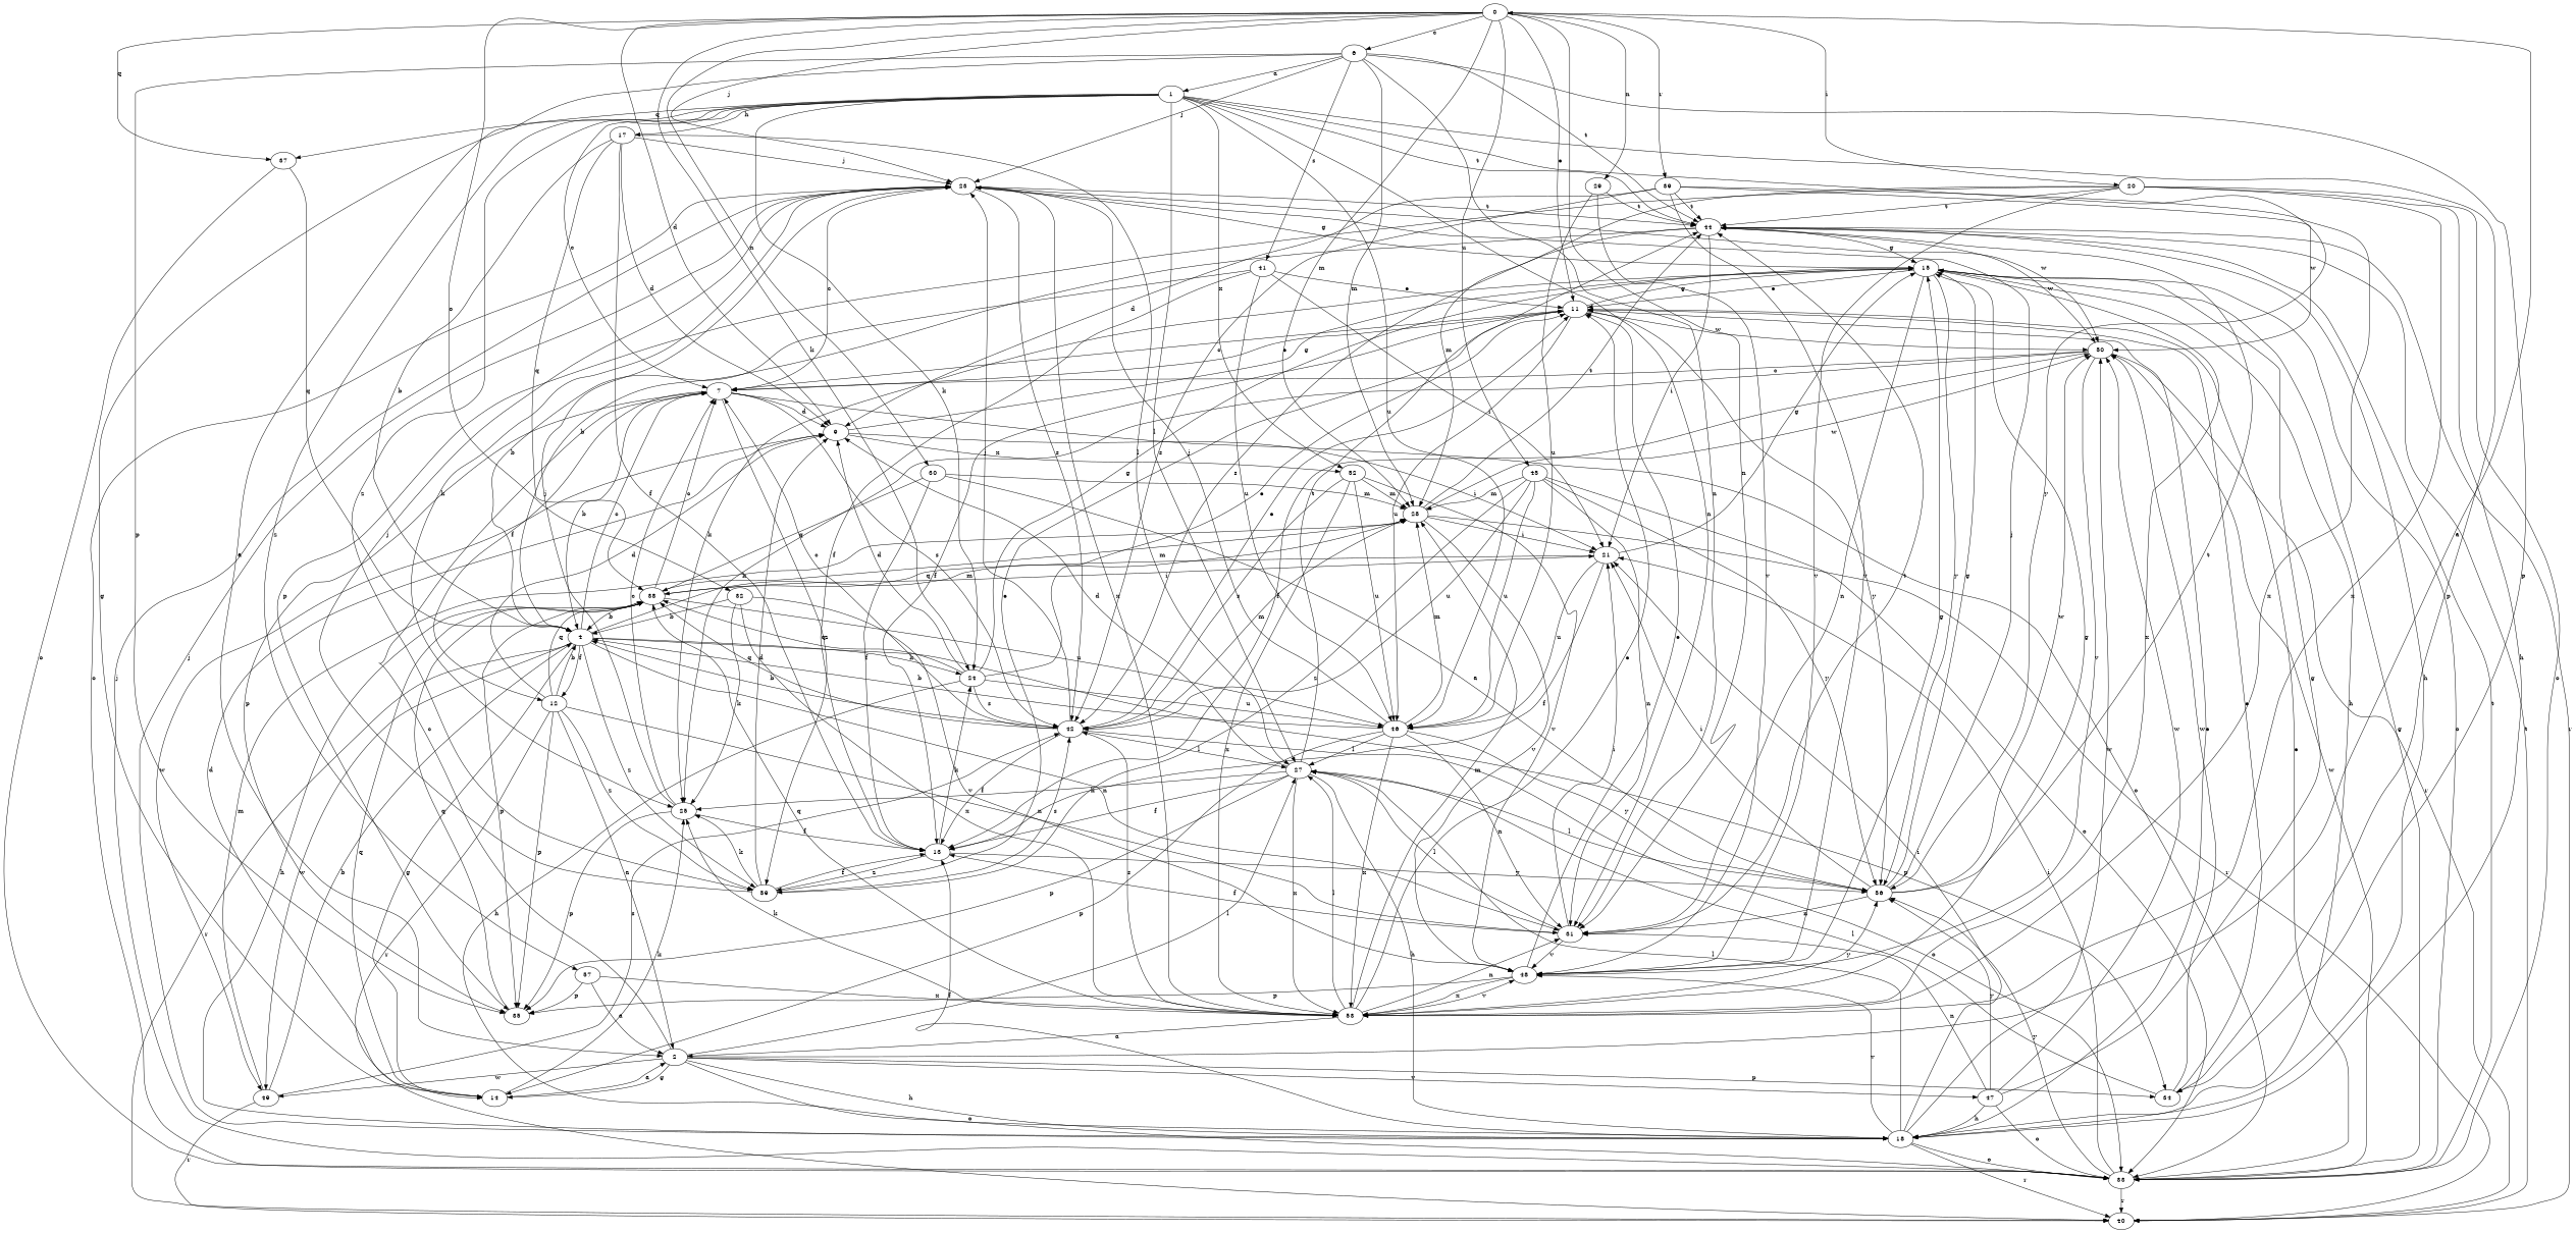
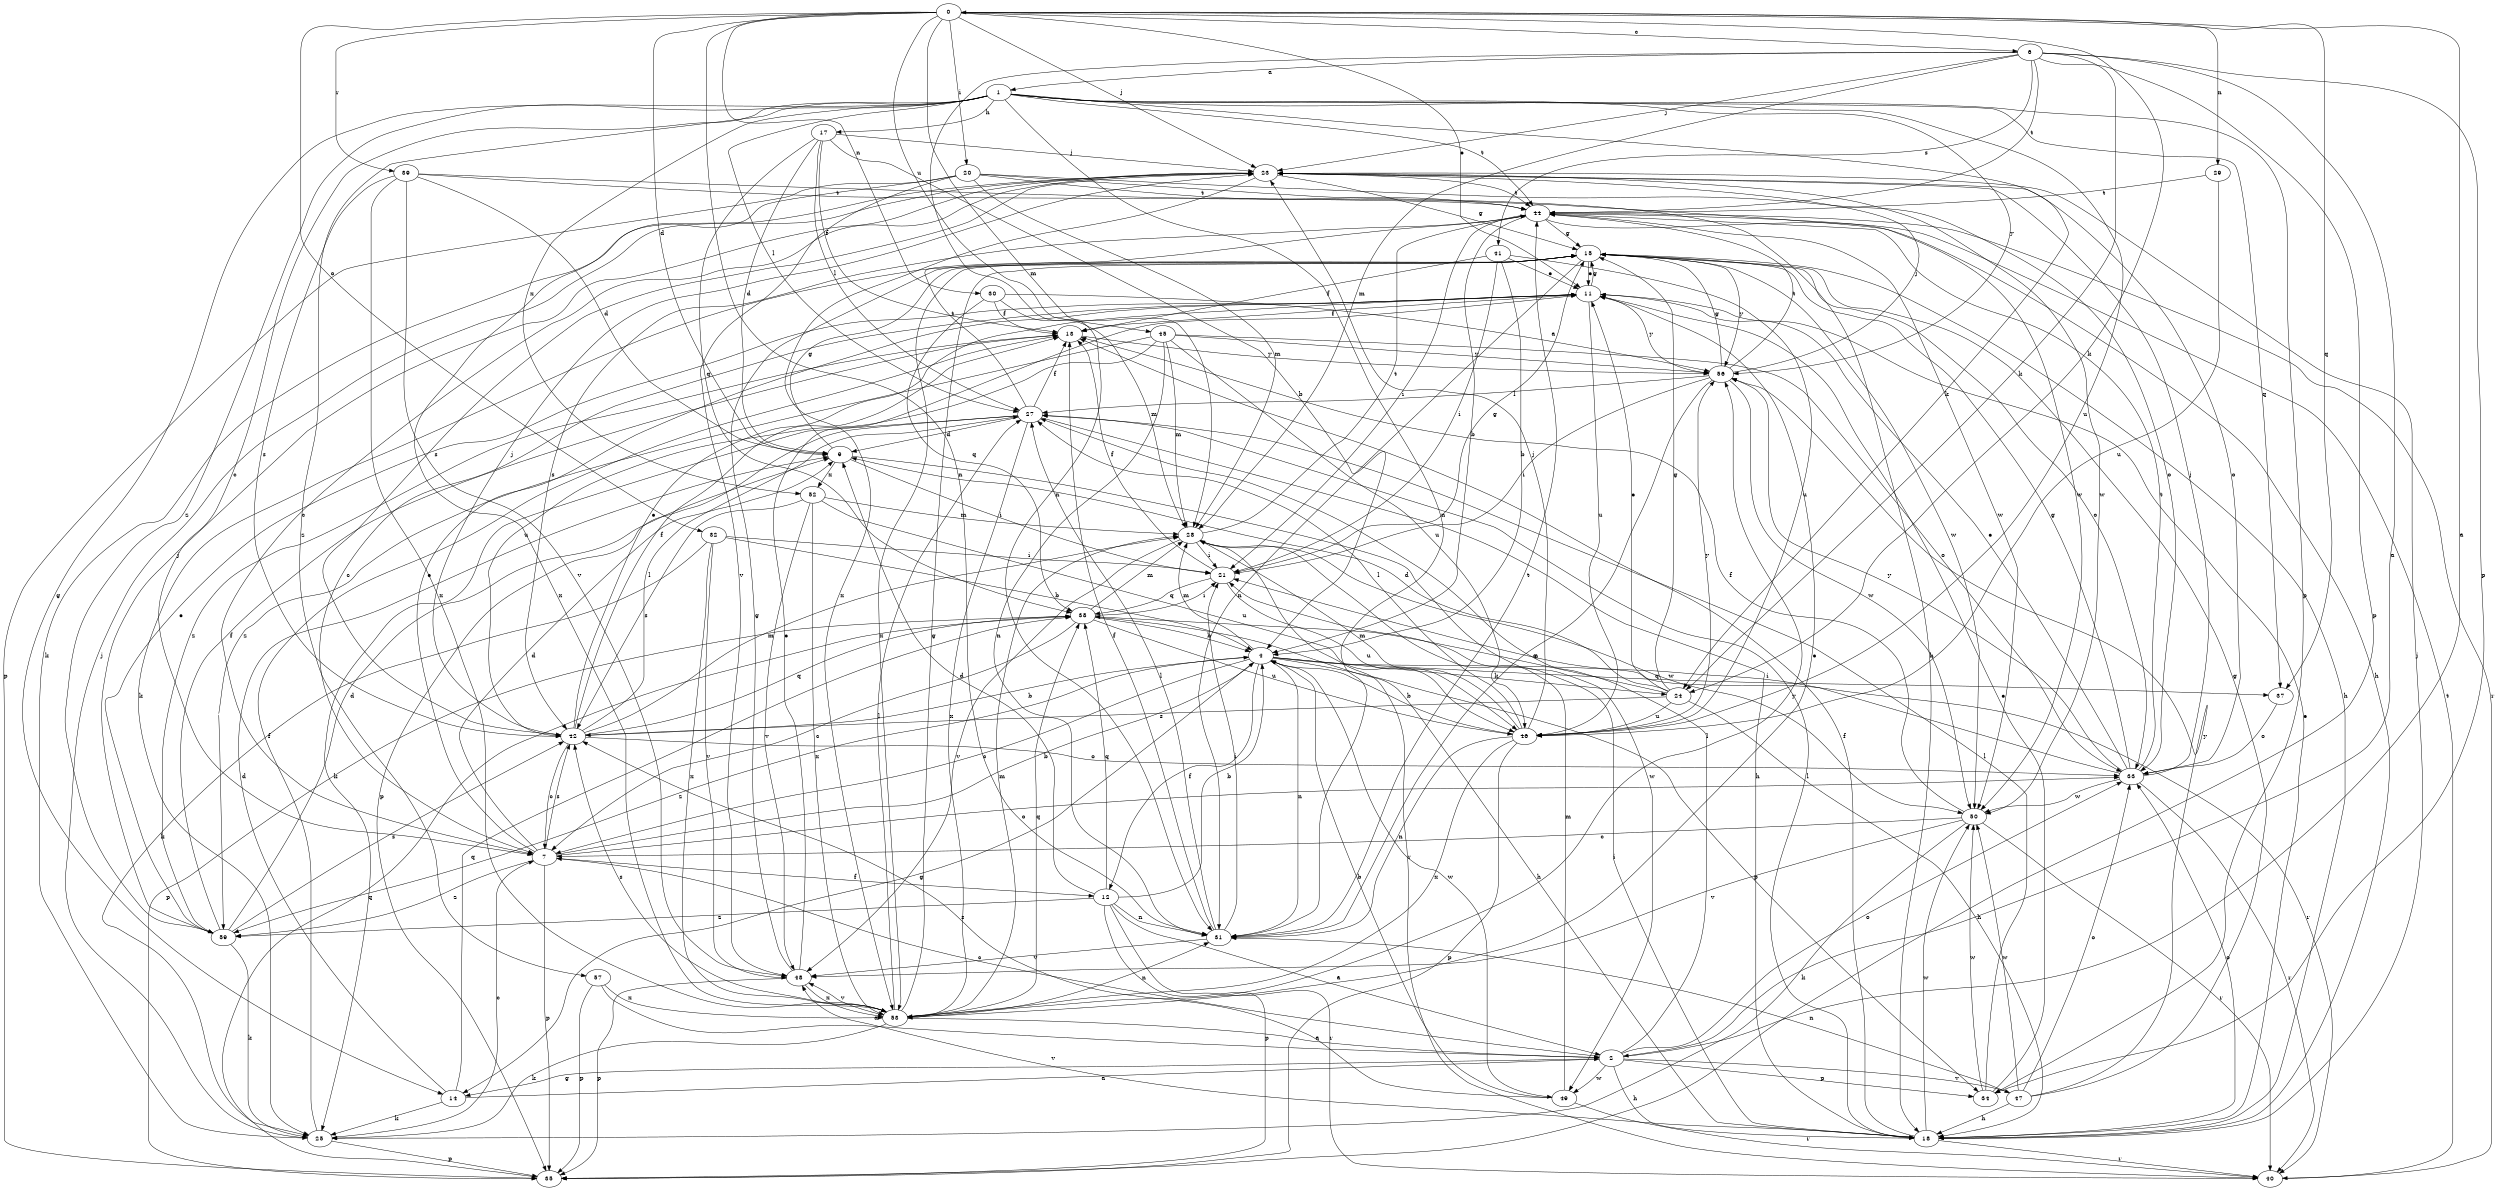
  strict digraph {
    0
    6
    9
    11
    20
    23
    24
    28
    29
    30
    31
    32
    37
    39
    45
    1
    34
    44
    2
    35
    41
    52
    49
    15
    21
    7
    46
    56
    13
    18
    33
    53
    48
    42
    25
    50
    38
    40
    27
    4
    59
    14
    17
    57
    12
    47
    0 -> 6 [label=c]
    0 -> 9 [label=d]
    0 -> 11 [label=e]
    0 -> 20 [label=i]
    0 -> 23 [label=j]
    0 -> 24 [label=k]
    0 -> 28 [label=m]
    0 -> 29 [label=n]
    0 -> 30 [label=n]
    0 -> 31 [label=n]
    0 -> 32 [label=o]
    0 -> 37 [label=q]
    0 -> 39 [label=r]
    0 -> 45 [label=u]
    6 -> 23 [label=j]
-   13 -> 24 [label=k]
+   6 -> 24 [label=k]
    6 -> 28 [label=m]
    6 -> 31 [label=n]
    6 -> 1 [label=a]
    6 -> 34 [label=p]
    6 -> 44 [label=t]
    6 -> 2 [label=a]
    6 -> 35 [label=p]
    6 -> 41 [label=s]
    9 -> 52 [label=x]
    9 -> 49 [label=w]
    9 -> 15 [label=g]
    9 -> 21 [label=i]
    11 -> 15 [label=g]
    11 -> 7 [label=c]
    11 -> 46 [label=u]
    11 -> 56 [label=y]
    11 -> 13 [label=f]
    20 -> 28 [label=m]
    20 -> 44 [label=t]
    20 -> 35 [label=p]
    20 -> 18 [label=h]
    20 -> 33 [label=o]
    20 -> 53 [label=x]
    20 -> 48 [label=v]
    23 -> 44 [label=t]
    23 -> 15 [label=g]
    23 -> 7 [label=c]
    23 -> 33 [label=o]
    23 -> 53 [label=x]
    23 -> 42 [label=s]
    23 -> 25 [label=k]
    23 -> 50 [label=w]
    24 -> 9 [label=d]
    24 -> 11 [label=e]
    24 -> 15 [label=g]
    24 -> 46 [label=u]
    24 -> 18 [label=h]
    24 -> 42 [label=s]
    24 -> 38 [label=q]
    28 -> 44 [label=t]
    28 -> 21 [label=i]
    28 -> 48 [label=v]
    28 -> 50 [label=w]
    28 -> 40 [label=r]
    29 -> 44 [label=t]
    29 -> 46 [label=u]
-   29 -> 48 [label=v]
    30 -> 28 [label=m]
    30 -> 56 [label=a]
    30 -> 13 [label=f]
    30 -> 38 [label=q]
    31 -> 44 [label=t]
    31 -> 21 [label=i]
    31 -> 13 [label=f]
    31 -> 48 [label=v]
    31 -> 27 [label=l]
+   32 -> 21 [label=i]
    32 -> 53 [label=x]
    32 -> 48 [label=v]
    32 -> 25 [label=k]
    32 -> 4 [label=b]
    37 -> 33 [label=o]
    39 -> 9 [label=d]
    39 -> 44 [label=t]
    39 -> 53 [label=x]
    39 -> 48 [label=v]
    39 -> 42 [label=s]
    39 -> 50 [label=w]
    45 -> 28 [label=m]
    45 -> 31 [label=n]
    45 -> 46 [label=u]
    45 -> 56 [label=y]
    45 -> 33 [label=o]
    45 -> 42 [label=u]
    45 -> 59 [label=z]
    1 -> 24 [label=k]
    1 -> 31 [label=n]
    1 -> 37 [label=q]
    1 -> 34 [label=p]
    1 -> 44 [label=t]
    1 -> 52 [label=x]
    1 -> 7 [label=c]
    1 -> 46 [label=u]
    1 -> 56 [label=y]
    1 -> 27 [label=l]
    1 -> 59 [label=z]
    1 -> 14 [label=g]
    1 -> 17 [label=h]
    1 -> 57 [label=z]
    34 -> 11 [label=e]
    34 -> 50 [label=w]
    34 -> 27 [label=l]
    44 -> 15 [label=g]
    44 -> 21 [label=i]
    44 -> 18 [label=h]
    44 -> 42 [label=s]
    44 -> 50 [label=w]
    44 -> 40 [label=r]
    44 -> 4 [label=b]
    2 -> 0 [label=a]
    2 -> 34 [label=p]
    2 -> 49 [label=w]
    2 -> 7 [label=c]
    2 -> 18 [label=h]
    2 -> 33 [label=o]
    2 -> 27 [label=l]
    2 -> 14 [label=g]
    2 -> 47 [label=v]
    35 -> 38 [label=q]
    41 -> 11 [label=e]
    41 -> 21 [label=i]
    41 -> 46 [label=u]
    41 -> 13 [label=f]
    41 -> 4 [label=b]
    52 -> 28 [label=m]
    52 -> 46 [label=u]
    52 -> 53 [label=x]
    52 -> 48 [label=v]
    52 -> 42 [label=s]
    49 -> 28 [label=m]
    49 -> 42 [label=s]
    49 -> 40 [label=r]
    49 -> 4 [label=b]
    15 -> 11 [label=e]
    15 -> 31 [label=n]
    15 -> 56 [label=y]
    15 -> 18 [label=h]
    15 -> 33 [label=o]
    15 -> 53 [label=x]
    15 -> 25 [label=k]
-   11 -> 50 [label=w]
+   15 -> 50 [label=w]
    21 -> 15 [label=g]
    21 -> 46 [label=u]
    21 -> 13 [label=f]
    21 -> 38 [label=q]
    7 -> 9 [label=d]
    7 -> 11 [label=e]
    7 -> 35 [label=p]
    7 -> 33 [label=o]
    7 -> 42 [label=s]
    7 -> 4 [label=b]
    7 -> 59 [label=z]
    7 -> 12 [label=f]
    46 -> 23 [label=j]
    46 -> 28 [label=m]
    46 -> 31 [label=n]
-   46 -> 14 [label=p]
+   46 -> 35 [label=p]
    46 -> 56 [label=y]
    46 -> 53 [label=x]
    46 -> 27 [label=l]
    46 -> 4 [label=b]
    56 -> 23 [label=j]
    56 -> 31 [label=n]
    56 -> 44 [label=t]
    56 -> 15 [label=g]
    56 -> 21 [label=i]
    56 -> 50 [label=w]
    56 -> 27 [label=l]
    13 -> 56 [label=y]
    13 -> 59 [label=z]
    18 -> 11 [label=e]
    18 -> 23 [label=j]
    18 -> 21 [label=i]
    18 -> 13 [label=f]
    18 -> 33 [label=o]
    18 -> 48 [label=v]
    18 -> 50 [label=w]
    18 -> 40 [label=r]
    18 -> 27 [label=l]
    33 -> 11 [label=e]
    33 -> 23 [label=j]
    33 -> 44 [label=t]
    33 -> 15 [label=g]
    33 -> 21 [label=i]
    33 -> 56 [label=y]
    33 -> 50 [label=w]
    33 -> 40 [label=r]
    53 -> 11 [label=e]
    53 -> 28 [label=m]
    53 -> 31 [label=n]
    53 -> 2 [label=a]
    53 -> 15 [label=g]
    53 -> 56 [label=y]
    53 -> 48 [label=v]
    53 -> 42 [label=s]
    53 -> 25 [label=k]
    53 -> 38 [label=q]
    53 -> 27 [label=l]
    48 -> 11 [label=e]
    48 -> 35 [label=p]
    48 -> 15 [label=g]
    48 -> 53 [label=x]
    42 -> 11 [label=e]
    42 -> 23 [label=j]
    42 -> 28 [label=m]
    42 -> 7 [label=c]
    42 -> 13 [label=f]
    42 -> 33 [label=o]
    42 -> 38 [label=q]
    42 -> 27 [label=l]
    42 -> 4 [label=b]
    25 -> 23 [label=j]
    25 -> 35 [label=p]
    25 -> 7 [label=c]
    25 -> 13 [label=f]
    50 -> 7 [label=c]
    50 -> 13 [label=f]
    50 -> 48 [label=v]
    50 -> 25 [label=k]
    50 -> 40 [label=r]
    38 -> 28 [label=m]
    38 -> 35 [label=p]
    38 -> 21 [label=i]
    38 -> 7 [label=c]
    38 -> 46 [label=u]
    38 -> 18 [label=h]
    38 -> 4 [label=b]
    40 -> 44 [label=t]
    27 -> 9 [label=d]
    27 -> 44 [label=t]
    27 -> 35 [label=p]
    27 -> 13 [label=f]
    27 -> 18 [label=h]
    27 -> 53 [label=x]
    27 -> 25 [label=k]
    4 -> 24 [label=k]
    4 -> 28 [label=m]
    4 -> 31 [label=n]
-   37 -> 4 [label=q]
+   4 -> 37 [label=q]
    4 -> 34 [label=p]
    4 -> 49 [label=w]
    4 -> 7 [label=c]
    4 -> 40 [label=r]
    4 -> 59 [label=z]
    4 -> 14 [label=g]
    4 -> 12 [label=f]
    59 -> 9 [label=d]
    59 -> 11 [label=e]
    59 -> 23 [label=j]
    59 -> 13 [label=f]
    59 -> 42 [label=s]
    59 -> 25 [label=k]
    14 -> 9 [label=d]
    14 -> 2 [label=a]
    14 -> 25 [label=k]
    14 -> 38 [label=q]
    17 -> 9 [label=d]
    17 -> 23 [label=j]
    17 -> 13 [label=f]
    17 -> 38 [label=q]
    17 -> 27 [label=l]
    17 -> 4 [label=b]
    57 -> 2 [label=a]
    57 -> 35 [label=p]
    57 -> 53 [label=x]
    12 -> 9 [label=d]
    12 -> 31 [label=n]
    12 -> 2 [label=a]
    12 -> 35 [label=p]
    12 -> 38 [label=q]
    12 -> 40 [label=r]
    12 -> 4 [label=b]
    12 -> 59 [label=z]
    47 -> 31 [label=n]
    47 -> 15 [label=g]
    47 -> 56 [label=y]
    47 -> 18 [label=h]
    47 -> 33 [label=o]
    47 -> 50 [label=w]
  }
